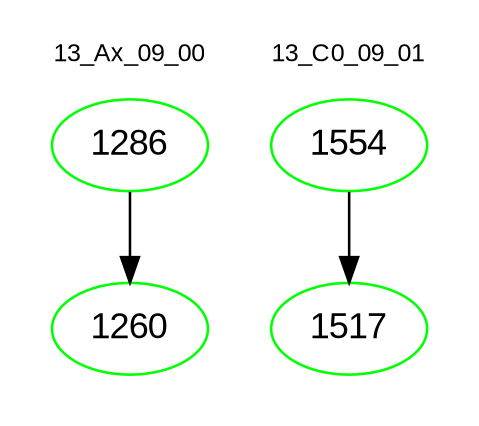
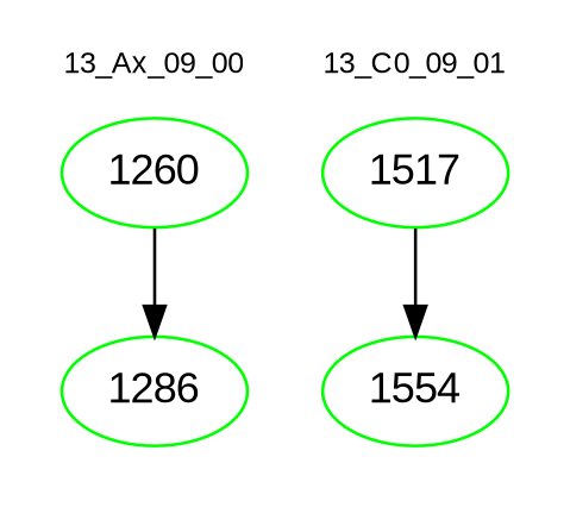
  digraph {
    fontname="Liberation Sans"
    node [color=green fontname="Liberation Sans"]
    edge [color=black fontname="Liberation Sans"]
    n1 [label=1286]
    n2 [label=1260]
    n3 [label=1554]
    n4 [label=1517]
    subgraph cluster_1 {
      color=white
      fontsize=10
      label="13_Ax_09_00"
      n1
      n2
    }
    subgraph cluster_2 {
      color=white
      fontsize=10
      label="13_C0_09_01"
      n3
      n4
    }
-   n1 -> n2
-   n3 -> n4
+   n2 -> n1
+   n4 -> n3
  }
